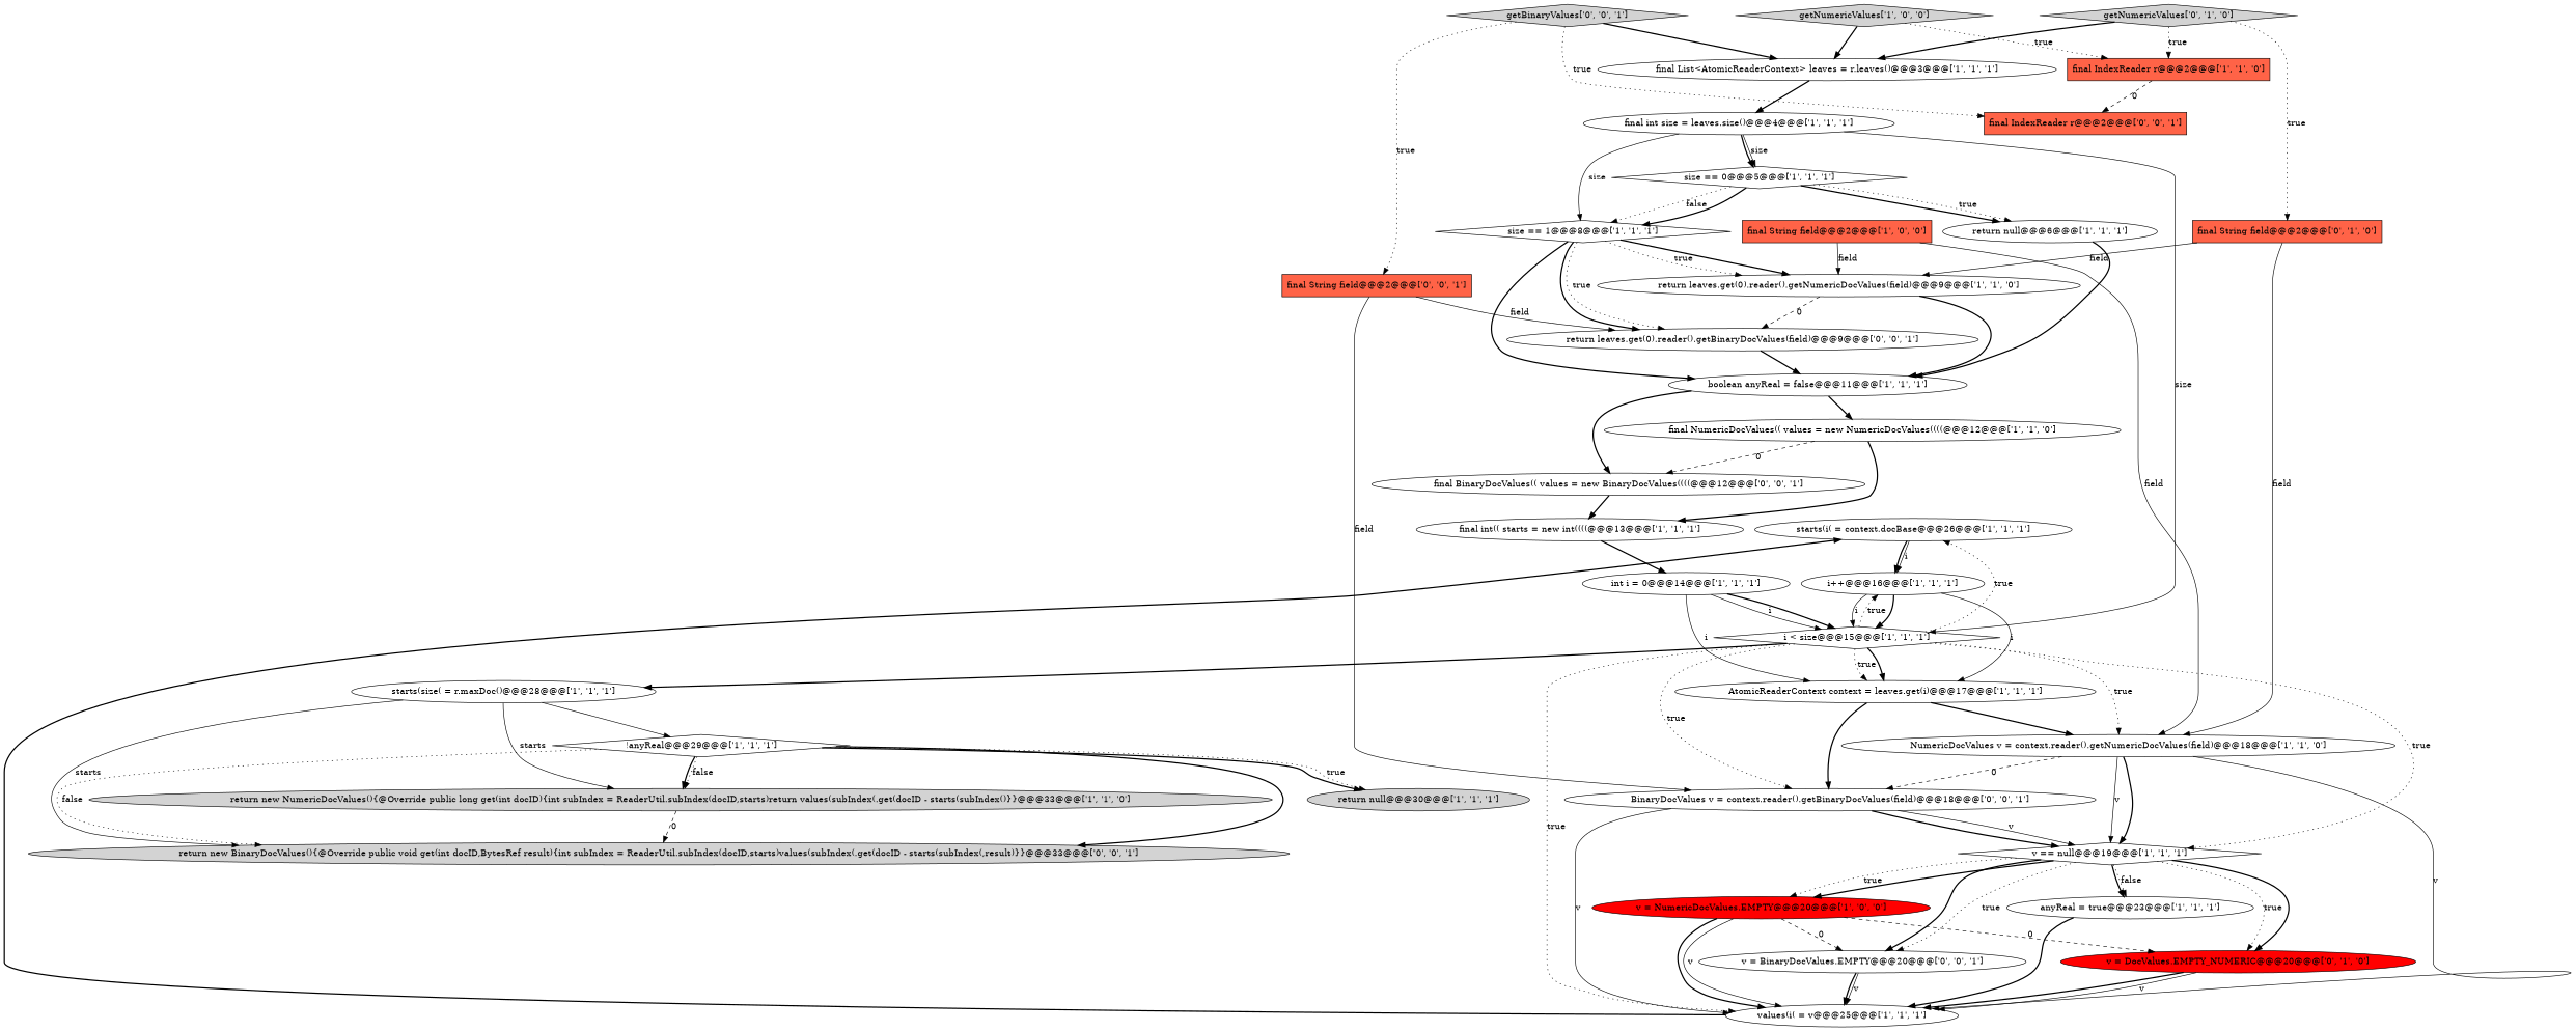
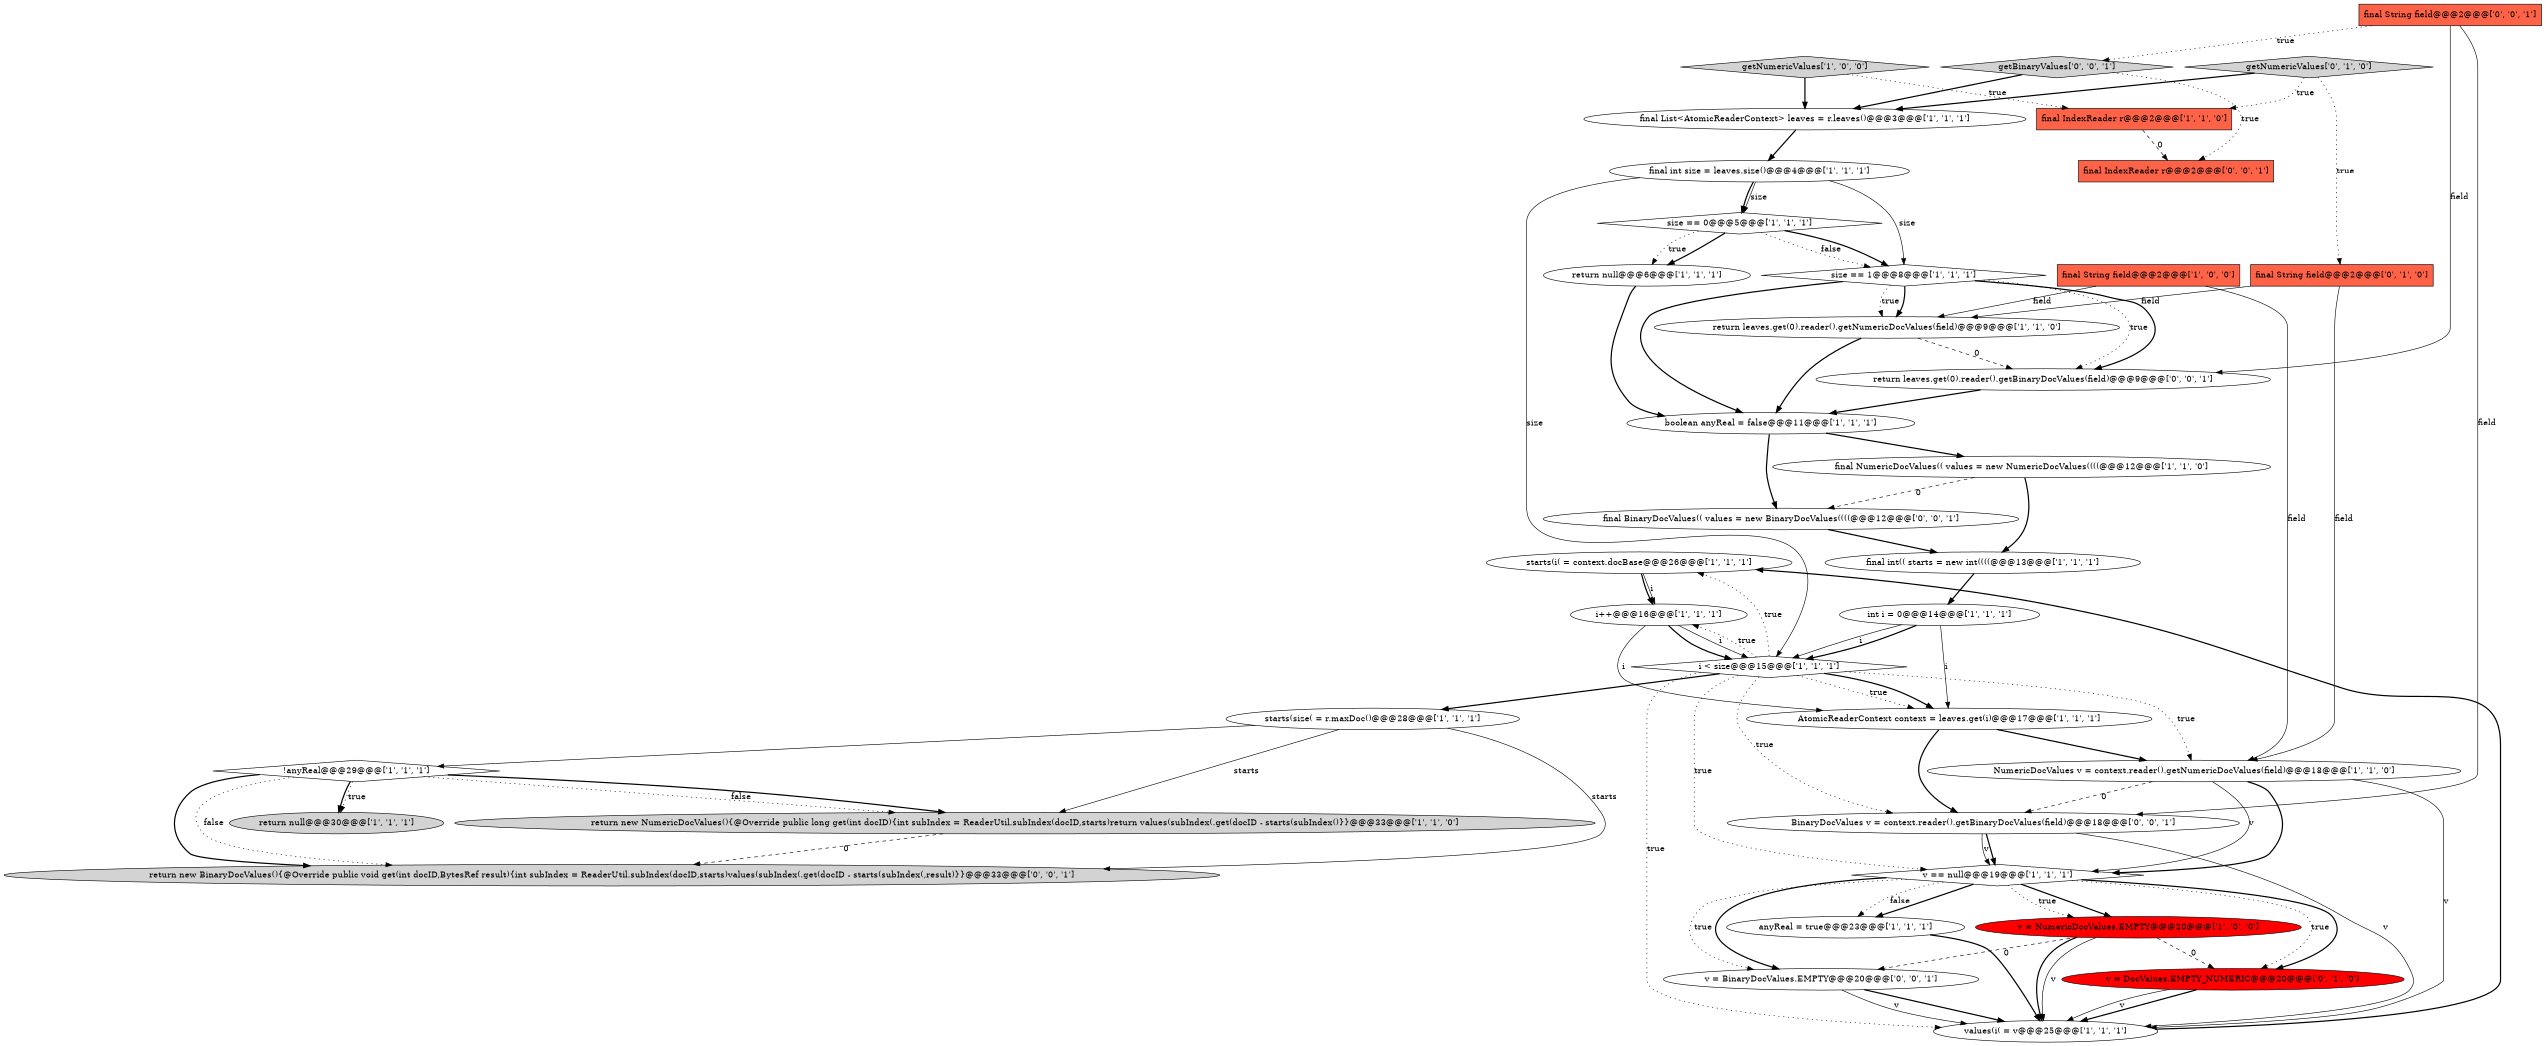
  digraph {
    node [fillcolor=white shape=ellipse style=filled]
    edge [style=bold]
    n1 [label="starts(i( = context.docBase@@@26@@@['1', '1', '1']"]
    n2 [label="i++@@@16@@@['1', '1', '1']"]
    n3 [label="i < size@@@15@@@['1', '1', '1']" shape=diamond]
    n4 [label="AtomicReaderContext context = leaves.get(i)@@@17@@@['1', '1', '1']"]
    n5 [fillcolor=lightgray label="getBinaryValues['0', '0', '1']" shape=diamond]
    n6 [fillcolor=tomato label="final IndexReader r@@@2@@@['0', '0', '1']" shape=box]
    n7 [label="final List<AtomicReaderContext> leaves = r.leaves()@@@3@@@['1', '1', '1']"]
    n8 [fillcolor=tomato label="final String field@@@2@@@['0', '0', '1']" shape=box]
    n9 [label="final int size = leaves.size()@@@4@@@['1', '1', '1']"]
    n10 [label="BinaryDocValues v = context.reader().getBinaryDocValues(field)@@@18@@@['0', '0', '1']"]
    n11 [label="return leaves.get(0).reader().getBinaryDocValues(field)@@@9@@@['0', '0', '1']"]
    n12 [label="boolean anyReal = false@@@11@@@['1', '1', '1']"]
    n13 [label="final BinaryDocValues(( values = new BinaryDocValues((((@@@12@@@['0', '0', '1']"]
    n14 [label="final NumericDocValues(( values = new NumericDocValues((((@@@12@@@['1', '1', '0']"]
    n15 [label="final int(( starts = new int((((@@@13@@@['1', '1', '1']"]
    n16 [label="return null@@@6@@@['1', '1', '1']"]
    n17 [label="values(i( = v@@@25@@@['1', '1', '1']"]
    n18 [label="v == null@@@19@@@['1', '1', '1']" shape=diamond]
    n19 [label="starts(size( = r.maxDoc()@@@28@@@['1', '1', '1']"]
    n20 [label="NumericDocValues v = context.reader().getNumericDocValues(field)@@@18@@@['1', '1', '0']"]
    n21 [label="size == 0@@@5@@@['1', '1', '1']" shape=diamond]
    n22 [label="size == 1@@@8@@@['1', '1', '1']" shape=diamond]
    n23 [label="return leaves.get(0).reader().getNumericDocValues(field)@@@9@@@['1', '1', '0']"]
    n24 [fillcolor=red label="v = DocValues.EMPTY_NUMERIC@@@20@@@['0', '1', '0']"]
    n25 [fillcolor=red label="v = NumericDocValues.EMPTY@@@20@@@['1', '0', '0']"]
    n26 [label="v = BinaryDocValues.EMPTY@@@20@@@['0', '0', '1']"]
    n27 [label="anyReal = true@@@23@@@['1', '1', '1']"]
    n28 [fillcolor=lightgray label="return new BinaryDocValues(){@Override public void get(int docID,BytesRef result){int subIndex = ReaderUtil.subIndex(docID,starts)values(subIndex(.get(docID - starts(subIndex(,result)}}@@@33@@@['0', '0', '1']"]
    n29 [fillcolor=lightgray label="return new NumericDocValues(){@Override public long get(int docID){int subIndex = ReaderUtil.subIndex(docID,starts)return values(subIndex(.get(docID - starts(subIndex()}}@@@33@@@['1', '1', '0']"]
    n30 [label="!anyReal@@@29@@@['1', '1', '1']" shape=diamond]
    n31 [fillcolor=tomato label="final String field@@@2@@@['0', '1', '0']" shape=box]
    n32 [fillcolor=lightgray label="getNumericValues['0', '1', '0']" shape=diamond]
    n33 [fillcolor=tomato label="final IndexReader r@@@2@@@['1', '1', '0']" shape=box]
    n34 [fillcolor=tomato label="final String field@@@2@@@['1', '0', '0']" shape=box]
    n35 [label="int i = 0@@@14@@@['1', '1', '1']"]
    n36 [fillcolor=lightgray label="return null@@@30@@@['1', '1', '1']"]
    n37 [fillcolor=lightgray label="getNumericValues['1', '0', '0']" shape=diamond]
    n1 -> n2
    n1 -> n2 [label=i style=solid]
    n2 -> n3
    n2 -> n3 [label=i style=solid]
    n2 -> n4 [label=i style=solid]
    n3 -> n1 [label=true style=dotted]
    n3 -> n2 [label=true style=dotted]
    n3 -> n4 [label=true style=dotted]
    n3 -> n4
    n3 -> n10 [label=true style=dotted]
    n3 -> n17 [label=true style=dotted]
    n3 -> n18 [label=true style=dotted]
    n3 -> n19
    n3 -> n20 [label=true style=dotted]
    n4 -> n10
    n4 -> n20
    n5 -> n6 [label=true style=dotted]
    n5 -> n7
-   n5 -> n8 [label=true style=dotted]
+   n8 -> n5 [label=true style=dotted]
    n7 -> n9
    n8 -> n10 [label=field style=solid]
    n8 -> n11 [label=field style=solid]
    n9 -> n3 [label=size style=solid]
    n9 -> n21
    n9 -> n21 [label=size style=solid]
    n9 -> n22 [label=size style=solid]
    n10 -> n17 [label=v style=solid]
    n10 -> n18 [label=v style=solid]
    n10 -> n18
    n11 -> n12
    n12 -> n13
    n12 -> n14
    n13 -> n15
    n14 -> n13 [label=0 style=dashed]
    n14 -> n15
    n15 -> n35
    n16 -> n12
    n17 -> n1
    n18 -> n24 [label=true style=dotted]
    n18 -> n24
    n18 -> n25
    n18 -> n25 [label=true style=dotted]
    n18 -> n26
    n18 -> n26 [label=true style=dotted]
    n18 -> n27 [label=false style=dotted]
    n18 -> n27
    n19 -> n28 [label=starts style=solid]
    n19 -> n29 [label=starts style=solid]
    n19 -> n30 [style=solid]
    n20 -> n10 [label=0 style=dashed]
    n20 -> n17 [label=v style=solid]
    n20 -> n18
    n20 -> n18 [label=v style=solid]
    n21 -> n16
    n21 -> n16 [label=true style=dotted]
    n21 -> n22 [label=false style=dotted]
    n21 -> n22
    n22 -> n11 [label=true style=dotted]
    n22 -> n11
    n22 -> n12
    n22 -> n23
    n22 -> n23 [label=true style=dotted]
    n23 -> n11 [label=0 style=dashed]
    n23 -> n12
    n24 -> n17
    n24 -> n17 [label=v style=solid]
    n25 -> n17 [label=v style=solid]
    n25 -> n17
    n25 -> n24 [label=0 style=dashed]
    n25 -> n26 [label=0 style=dashed]
    n26 -> n17 [label=v style=solid]
    n26 -> n17
    n27 -> n17
    n29 -> n28 [label=0 style=dashed]
    n30 -> n28
    n30 -> n28 [label=false style=dotted]
    n30 -> n29 [label=false style=dotted]
    n30 -> n29
    n30 -> n36
    n30 -> n36 [label=true style=dotted]
    n31 -> n20 [label=field style=solid]
    n31 -> n23 [label=field style=solid]
    n32 -> n7
    n32 -> n31 [label=true style=dotted]
    n32 -> n33 [label=true style=dotted]
    n33 -> n6 [label=0 style=dashed]
    n34 -> n20 [label=field style=solid]
    n34 -> n23 [label=field style=solid]
    n35 -> n3
    n35 -> n3 [label=i style=solid]
    n35 -> n4 [label=i style=solid]
    n37 -> n7
    n37 -> n33 [label=true style=dotted]
  }
